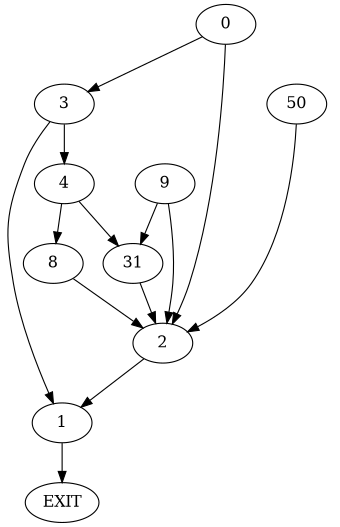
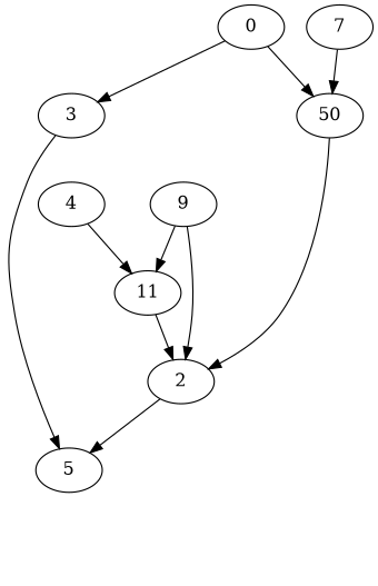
  digraph {
    fontname="DejaVu Serif"
    node [fontname="DejaVu Serif"]
    edge [fontname="DejaVu Serif"]
    n1 [label=0]
    2
    3
-   n4 [label=EXIT]
-   5 [label=1]
+   5
    4
-   8
-   11 [label=31]
+   11
    n9 [label=50]
+   7
    9
-   n1 -> 2
+   n1 -> n9
    n1 -> 3
    2 -> 5
    3 -> 5
-   3 -> 4
-   5 -> n4
-   4 -> 8
    4 -> 11
-   8 -> 2
    11 -> 2
    n9 -> 2
+   7 -> n9
    9 -> 2
    9 -> 11
  }
